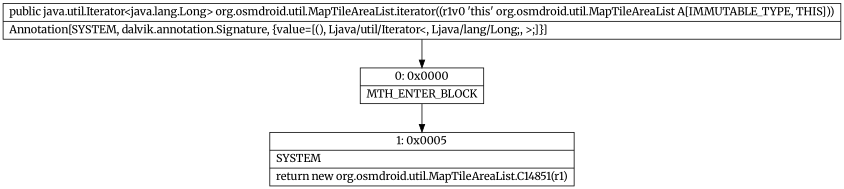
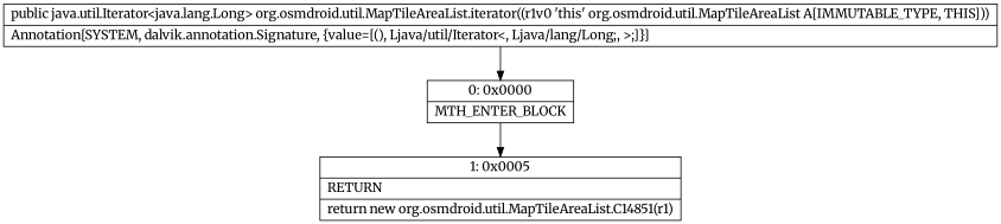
  digraph {
    fontname=Merriweather
    node [shape=record fontname=Merriweather]
    edge [fontname=Merriweather]
    n1 [label="{0\:\ 0x0000|MTH_ENTER_BLOCK\l}"]
-   n2 [label="{1\:\ 0x0005|SYSTEM\l|return new org.osmdroid.util.MapTileAreaList.C14851(r1)\l}"]
+   n2 [label="{1\:\ 0x0005|RETURN\l|return new org.osmdroid.util.MapTileAreaList.C14851(r1)\l}"]
    n3 [label="{public java.util.Iterator\<java.lang.Long\> org.osmdroid.util.MapTileAreaList.iterator((r1v0 'this' org.osmdroid.util.MapTileAreaList A[IMMUTABLE_TYPE, THIS]))  | Annotation[SYSTEM, dalvik.annotation.Signature, \{value=[(), Ljava\/util\/Iterator\<, Ljava\/lang\/Long;, \>;]\}]\l}"]
    n1 -> n2
    n3 -> n1
  }
